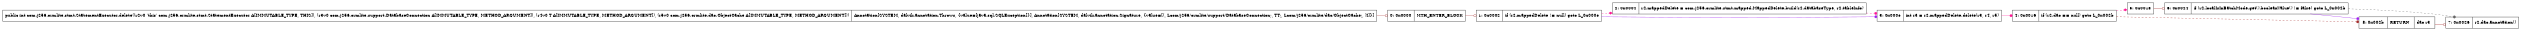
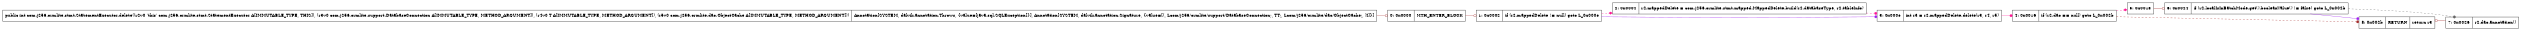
  digraph {
    rankdir=LR
    node [shape=record]
    edge [arrowhead=dot color=brown]
    n1 [label="{0\:\ 0x0000|MTH_ENTER_BLOCK\l}"]
    n2 [label="{1\:\ 0x0002|if (r2.mappedDelete != null) goto L_0x000e\l}"]
    n3 [label="{2\:\ 0x0004|r2.mappedDelete = com.j256.ormlite.stmt.mapped.MappedDelete.build(r2.databaseType, r2.tableInfo)\l}"]
    n4 [label="{3\:\ 0x000e|int r3 = r2.mappedDelete.delete(r3, r4, r5)\l}"]
    n5 [label="{4\:\ 0x0016|if (r2.dao == null) goto L_0x002b\l}"]
    n6 [label="{5\:\ 0x0018}"]
-   n7 [label="{8\:\ 0x002b|RETURN\l|dao r3\l}"]
+   n7 [label="{8\:\ 0x002b|RETURN\l|return r3\l}"]
    n8 [label="{6\:\ 0x0024|if (r2.localIsInBatchMode.get().booleanValue() != false) goto L_0x002b\l}"]
    n9 [label="{7\:\ 0x0026|r2.dao.annotation()\l}"]
    n10 [label="{public int com.j256.ormlite.stmt.StatementExecutor.delete((r2v0 'this' com.j256.ormlite.stmt.StatementExecutor A[IMMUTABLE_TYPE, THIS]), (r3v0 com.j256.ormlite.support.DatabaseConnection A[IMMUTABLE_TYPE, METHOD_ARGUMENT]), (r4v0 T A[IMMUTABLE_TYPE, METHOD_ARGUMENT]), (r5v0 com.j256.ormlite.dao.ObjectCache A[IMMUTABLE_TYPE, METHOD_ARGUMENT]))  | Annotation[SYSTEM, dalvik.annotation.Throws, \{value=[java.sql.SQLException]\}], Annotation[SYSTEM, dalvik.annotation.Signature, \{value=[(, Lcom\/j256\/ormlite\/support\/DatabaseConnection;, TT;, Lcom\/j256\/ormlite\/dao\/ObjectCache;, )I]\}]\l}"]
    n1 -> n2 [arrowhead=odot]
    n2 -> n3 [arrowhead=diamond color=deeppink style=dashed]
    n2 -> n4 [color=purple]
    n3 -> n4 [color=deeppink style=dashed]
    n4 -> n5 [color=deeppink]
    n5 -> n6 [arrowhead=diamond color=deeppink style=dashed]
    n5 -> n7 [style=dashed]
    n6 -> n8 [arrowhead=odot]
    n8 -> n7 [color=purple]
    n8 -> n9 [color=gray40 style=dashed]
-   n7 -> n9 [arrowhead=odot]
+   n9 -> n7 [arrowhead=odot]
    n10 -> n1 [arrowhead=odot]
  }
